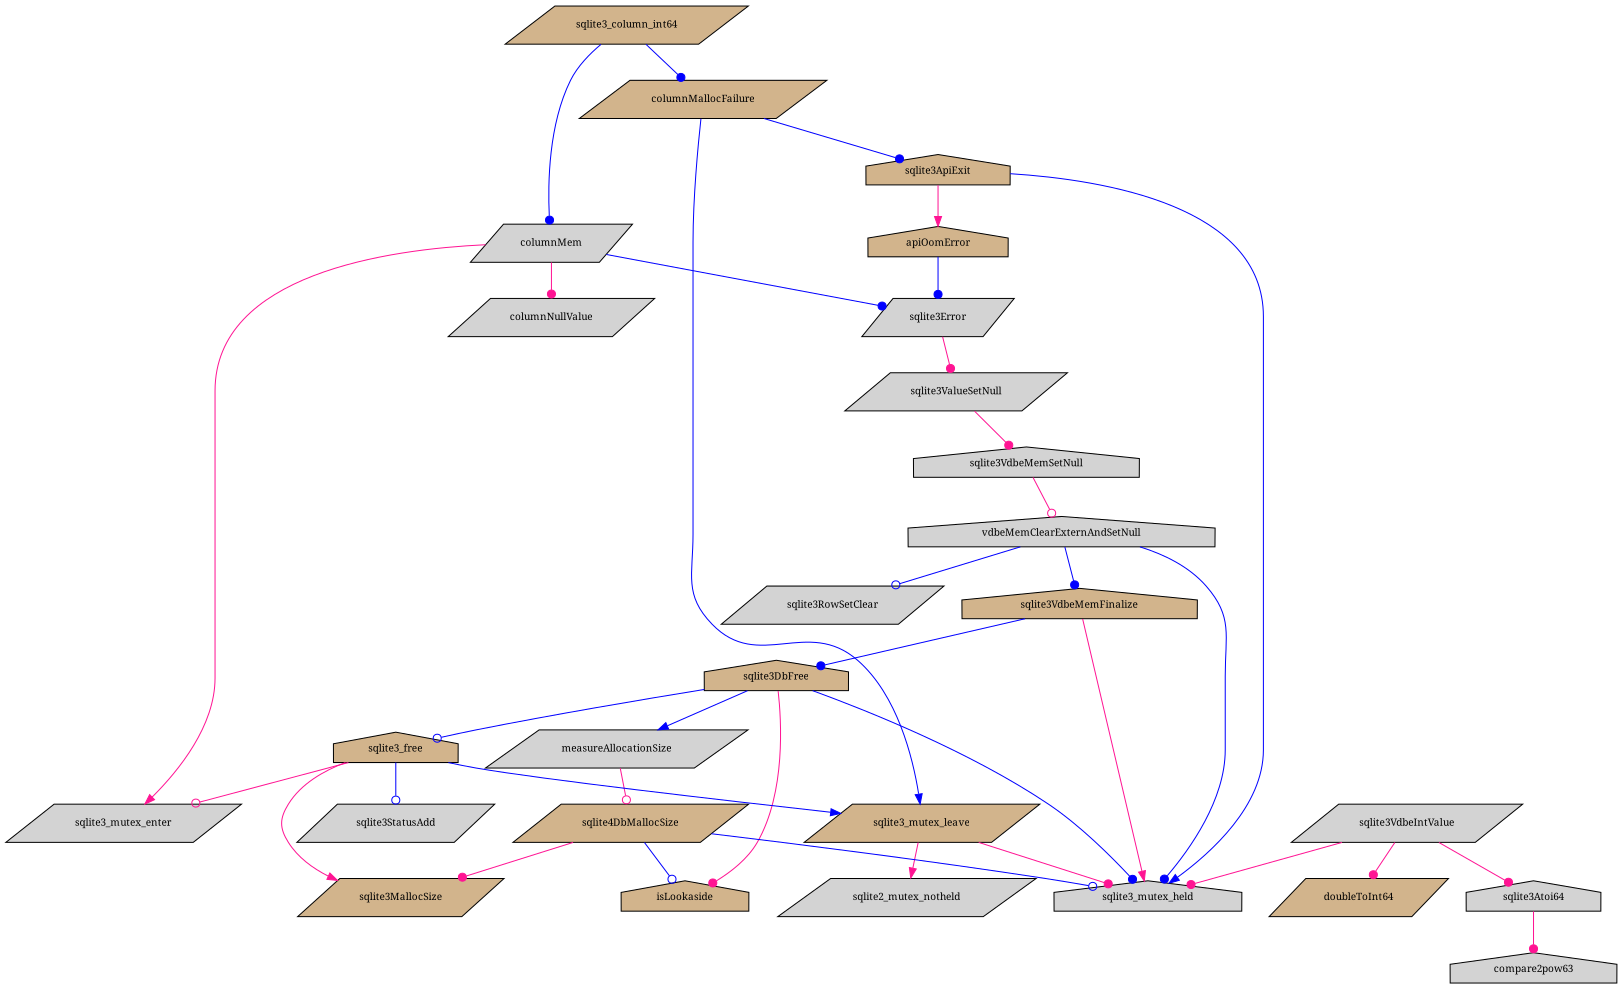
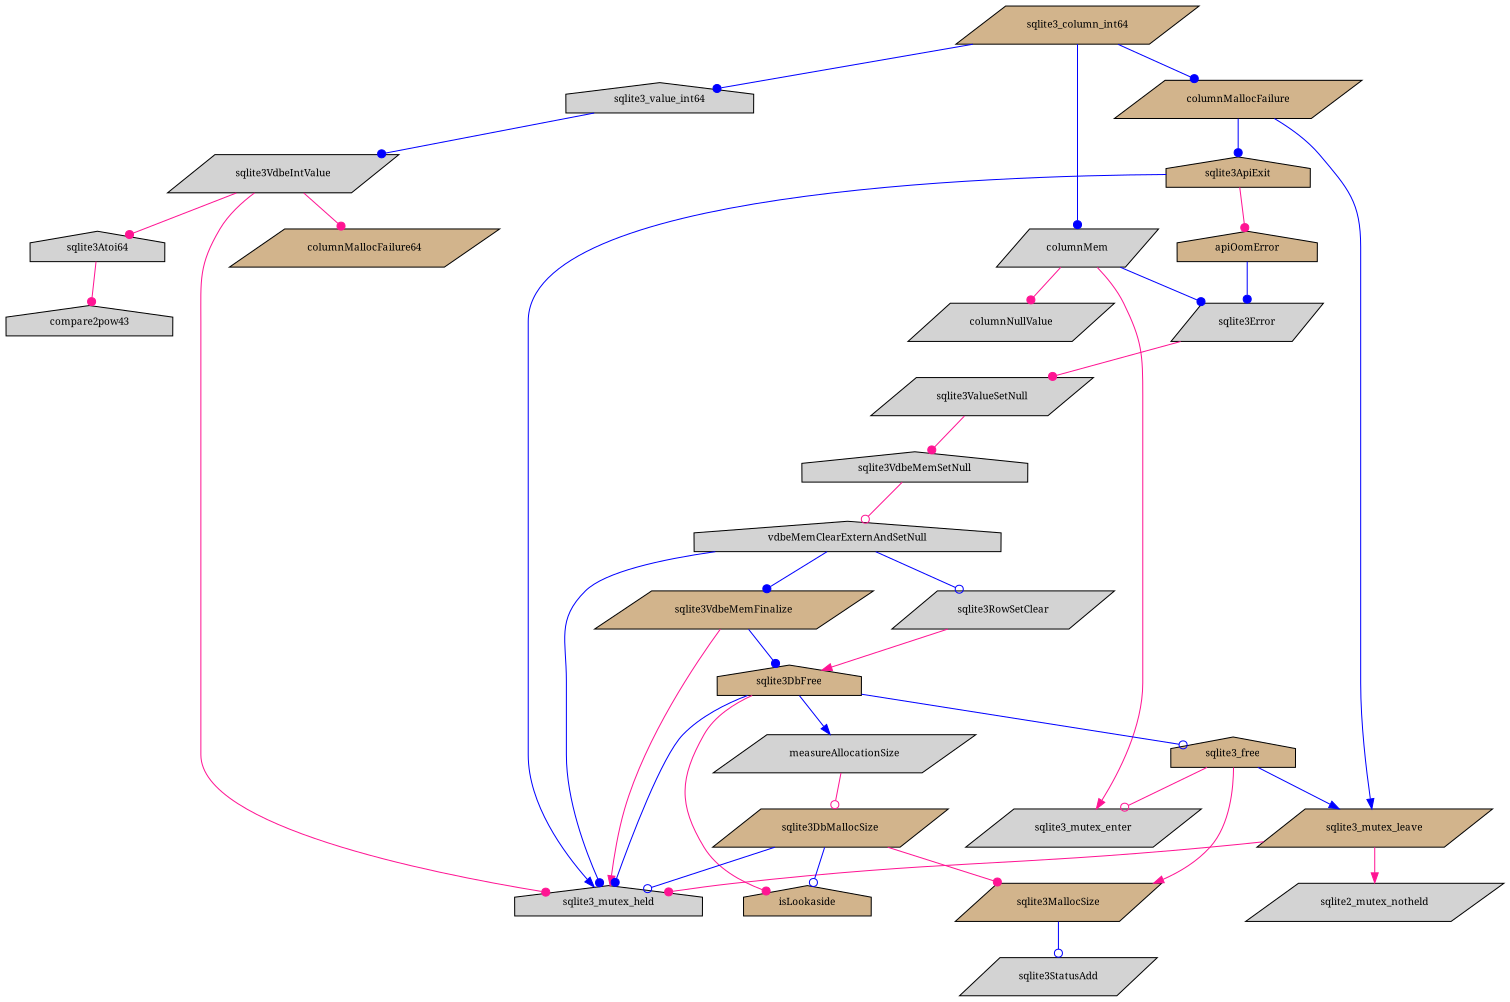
  digraph {
    fontname="Noto Serif"
    rankdir=TB
    node [color=black fillcolor=lightgrey fontname="Noto Serif" fontsize=10 shape=parallelogram style=filled]
    edge [arrowhead=dot color=blue fontname="Noto Serif" fontsize=10 labelfontname=FreeSans labelfontsize=10 style=solid]
    n1 [fillcolor=tan fontcolor=black height=0.2 label=sqlite3_column_int64 width=0.4]
+   n2 [height=0.2 label=sqlite3_value_int64 shape=house width=0.4]
    n3 [height=0.2 label=columnMem width=0.4]
    n4 [fillcolor=tan height=0.2 label=columnMallocFailure width=0.4]
    n5 [height=0.2 label=sqlite3VdbeIntValue width=0.4]
    n6 [height=0.2 label=sqlite3_mutex_enter width=0.4]
    n7 [height=0.2 label=sqlite3Error width=0.4]
    n8 [height=0.2 label=columnNullValue width=0.4]
    n9 [fillcolor=tan height=0.2 label=sqlite3_mutex_leave width=0.4]
    n10 [fillcolor=tan height=0.2 label=sqlite3ApiExit shape=house width=0.4]
    n11 [height=0.2 label=sqlite3_mutex_held shape=house width=0.4]
-   n12 [fillcolor=tan height=0.2 label=doubleToInt64 width=0.4]
+   n12 [fillcolor=tan height=0.2 label=columnMallocFailure64 width=0.4]
    n13 [height=0.2 label=sqlite3Atoi64 shape=house width=0.4]
-   n14 [height=0.2 label=compare2pow63 shape=house width=0.4]
+   n14 [height=0.2 label=compare2pow43 shape=house width=0.4]
    n15 [height=0.2 label=sqlite3ValueSetNull width=0.4]
    n16 [height=0.2 label=sqlite3VdbeMemSetNull shape=house width=0.4]
    n17 [height=0.2 label=vdbeMemClearExternAndSetNull shape=house width=0.4]
-   n18 [fillcolor=tan height=0.2 label=sqlite3VdbeMemFinalize shape=house width=0.4]
+   n18 [fillcolor=tan height=0.2 label=sqlite3VdbeMemFinalize width=0.4]
    n19 [height=0.2 label=sqlite3RowSetClear width=0.4]
    n20 [fillcolor=tan height=0.2 label=sqlite3DbFree shape=house width=0.4]
    n21 [height=0.2 label=measureAllocationSize width=0.4]
    n22 [fillcolor=tan height=0.2 label=isLookaside shape=house width=0.4]
    n23 [fillcolor=tan height=0.2 label=sqlite3_free shape=house width=0.4]
-   n24 [fillcolor=tan height=0.2 label=sqlite4DbMallocSize width=0.4]
+   n24 [fillcolor=tan height=0.2 label=sqlite3DbMallocSize width=0.4]
    n25 [fillcolor=tan height=0.2 label=sqlite3MallocSize width=0.4]
    n26 [height=0.2 label=sqlite3StatusAdd width=0.4]
    n27 [height=0.2 label=sqlite2_mutex_notheld width=0.4]
    n28 [fillcolor=tan height=0.2 label=apiOomError shape=house width=0.4]
+   n1 -> n2
    n1 -> n3
    n1 -> n4
+   n2 -> n5
    n3 -> n6 [arrowhead=normal color=deeppink]
    n3 -> n7
    n3 -> n8 [color=deeppink]
    n4 -> n9 [arrowhead=normal]
    n4 -> n10
    n5 -> n11 [color=deeppink]
    n5 -> n12 [color=deeppink]
    n5 -> n13 [color=deeppink]
    n7 -> n15 [color=deeppink]
    n9 -> n11 [color=deeppink]
    n9 -> n27 [arrowhead=normal color=deeppink]
    n10 -> n11 [arrowhead=normal]
-   n10 -> n28 [arrowhead=normal color=deeppink]
+   n10 -> n28 [color=deeppink]
    n13 -> n14 [color=deeppink]
    n15 -> n16 [color=deeppink]
    n16 -> n17 [arrowhead=odot color=deeppink]
    n17 -> n11
    n17 -> n18
    n17 -> n19 [arrowhead=odot]
    n18 -> n11 [arrowhead=normal color=deeppink]
    n18 -> n20
+   n19 -> n20 [arrowhead=normal color=deeppink]
    n20 -> n11
    n20 -> n21 [arrowhead=normal]
    n20 -> n22 [color=deeppink]
    n20 -> n23 [arrowhead=odot]
    n21 -> n24 [arrowhead=odot color=deeppink]
    n23 -> n6 [arrowhead=odot color=deeppink]
    n23 -> n9 [arrowhead=normal]
    n23 -> n25 [arrowhead=normal color=deeppink]
-   n23 -> n26 [arrowhead=odot]
+   n25 -> n26 [arrowhead=odot]
    n24 -> n11 [arrowhead=odot]
    n24 -> n22 [arrowhead=odot]
    n24 -> n25 [color=deeppink]
    n28 -> n7
  }
